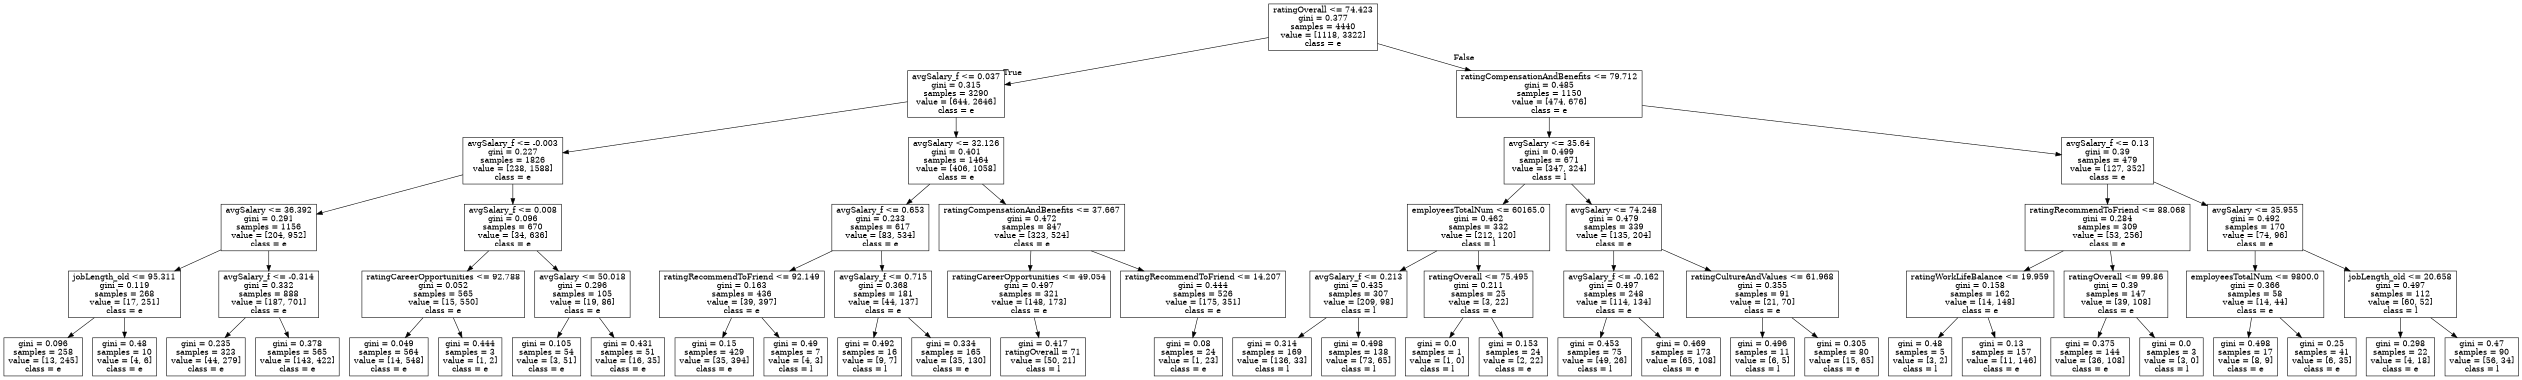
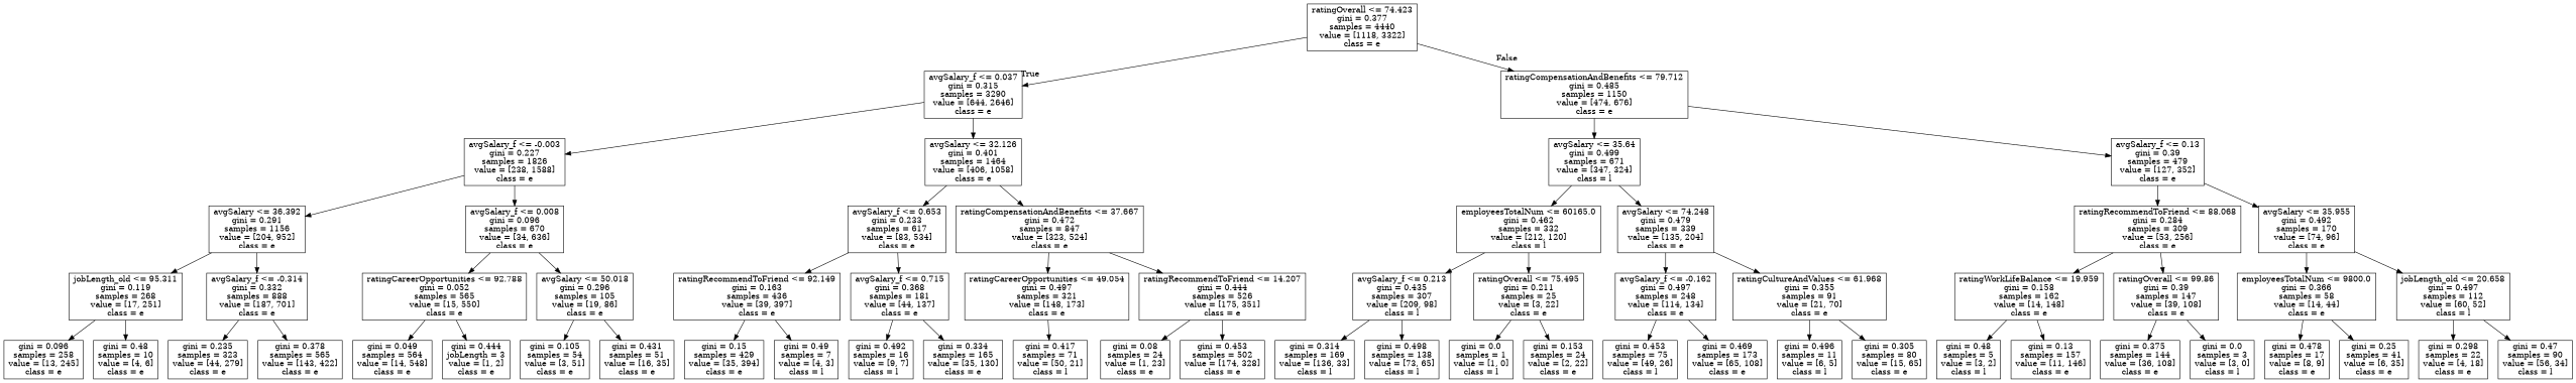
  digraph {
    node [shape=box]
    n1 [label="ratingOverall <= 74.423\ngini = 0.377\nsamples = 4440\nvalue = [1118, 3322]\nclass = e"]
    n2 [label="avgSalary_f <= 0.037\ngini = 0.315\nsamples = 3290\nvalue = [644, 2646]\nclass = e"]
    n3 [label="ratingCompensationAndBenefits <= 79.712\ngini = 0.485\nsamples = 1150\nvalue = [474, 676]\nclass = e"]
    n4 [label="avgSalary_f <= -0.003\ngini = 0.227\nsamples = 1826\nvalue = [238, 1588]\nclass = e"]
    n5 [label="avgSalary <= 32.126\ngini = 0.401\nsamples = 1464\nvalue = [406, 1058]\nclass = e"]
    n6 [label="avgSalary <= 35.64\ngini = 0.499\nsamples = 671\nvalue = [347, 324]\nclass = l"]
    n7 [label="avgSalary_f <= 0.13\ngini = 0.39\nsamples = 479\nvalue = [127, 352]\nclass = e"]
    n8 [label="avgSalary <= 36.392\ngini = 0.291\nsamples = 1156\nvalue = [204, 952]\nclass = e"]
    n9 [label="avgSalary_f <= 0.008\ngini = 0.096\nsamples = 670\nvalue = [34, 636]\nclass = e"]
    n10 [label="avgSalary_f <= 0.653\ngini = 0.233\nsamples = 617\nvalue = [83, 534]\nclass = e"]
    n11 [label="ratingCompensationAndBenefits <= 37.667\ngini = 0.472\nsamples = 847\nvalue = [323, 524]\nclass = e"]
    n12 [label="jobLength_old <= 95.311\ngini = 0.119\nsamples = 268\nvalue = [17, 251]\nclass = e"]
    n13 [label="avgSalary_f <= -0.314\ngini = 0.332\nsamples = 888\nvalue = [187, 701]\nclass = e"]
    n14 [label="ratingCareerOpportunities <= 92.788\ngini = 0.052\nsamples = 565\nvalue = [15, 550]\nclass = e"]
    n15 [label="avgSalary <= 50.018\ngini = 0.296\nsamples = 105\nvalue = [19, 86]\nclass = e"]
    n16 [label="gini = 0.096\nsamples = 258\nvalue = [13, 245]\nclass = e"]
    n17 [label="gini = 0.48\nsamples = 10\nvalue = [4, 6]\nclass = e"]
    n18 [label="gini = 0.235\nsamples = 323\nvalue = [44, 279]\nclass = e"]
    n19 [label="gini = 0.378\nsamples = 565\nvalue = [143, 422]\nclass = e"]
    n20 [label="gini = 0.049\nsamples = 564\nvalue = [14, 548]\nclass = e"]
-   n21 [label="gini = 0.444\nsamples = 3\nvalue = [1, 2]\nclass = e"]
+   n21 [label="gini = 0.444\njobLength = 3\nvalue = [1, 2]\nclass = e"]
    n22 [label="gini = 0.105\nsamples = 54\nvalue = [3, 51]\nclass = e"]
    n23 [label="gini = 0.431\nsamples = 51\nvalue = [16, 35]\nclass = e"]
    n24 [label="ratingRecommendToFriend <= 92.149\ngini = 0.163\nsamples = 436\nvalue = [39, 397]\nclass = e"]
    n25 [label="avgSalary_f <= 0.715\ngini = 0.368\nsamples = 181\nvalue = [44, 137]\nclass = e"]
    n26 [label="ratingCareerOpportunities <= 49.054\ngini = 0.497\nsamples = 321\nvalue = [148, 173]\nclass = e"]
    n27 [label="ratingRecommendToFriend <= 14.207\ngini = 0.444\nsamples = 526\nvalue = [175, 351]\nclass = e"]
    n28 [label="gini = 0.15\nsamples = 429\nvalue = [35, 394]\nclass = e"]
    n29 [label="gini = 0.49\nsamples = 7\nvalue = [4, 3]\nclass = l"]
    n30 [label="gini = 0.492\nsamples = 16\nvalue = [9, 7]\nclass = l"]
    n31 [label="gini = 0.334\nsamples = 165\nvalue = [35, 130]\nclass = e"]
-   n32 [label="gini = 0.417\nratingOverall = 71\nvalue = [50, 21]\nclass = l"]
+   n32 [label="gini = 0.417\nsamples = 71\nvalue = [50, 21]\nclass = l"]
    n33 [label="gini = 0.08\nsamples = 24\nvalue = [1, 23]\nclass = e"]
+   n34 [label="gini = 0.453\nsamples = 502\nvalue = [174, 328]\nclass = e"]
    n35 [label="employeesTotalNum <= 60165.0\ngini = 0.462\nsamples = 332\nvalue = [212, 120]\nclass = l"]
    n36 [label="avgSalary <= 74.248\ngini = 0.479\nsamples = 339\nvalue = [135, 204]\nclass = e"]
    n37 [label="ratingRecommendToFriend <= 88.068\ngini = 0.284\nsamples = 309\nvalue = [53, 256]\nclass = e"]
    n38 [label="avgSalary <= 35.955\ngini = 0.492\nsamples = 170\nvalue = [74, 96]\nclass = e"]
    n39 [label="avgSalary_f <= 0.213\ngini = 0.435\nsamples = 307\nvalue = [209, 98]\nclass = l"]
    n40 [label="ratingOverall <= 75.495\ngini = 0.211\nsamples = 25\nvalue = [3, 22]\nclass = e"]
    n41 [label="avgSalary_f <= -0.162\ngini = 0.497\nsamples = 248\nvalue = [114, 134]\nclass = e"]
    n42 [label="ratingCultureAndValues <= 61.968\ngini = 0.355\nsamples = 91\nvalue = [21, 70]\nclass = e"]
    n43 [label="gini = 0.314\nsamples = 169\nvalue = [136, 33]\nclass = l"]
    n44 [label="gini = 0.498\nsamples = 138\nvalue = [73, 65]\nclass = l"]
    n45 [label="gini = 0.0\nsamples = 1\nvalue = [1, 0]\nclass = l"]
    n46 [label="gini = 0.153\nsamples = 24\nvalue = [2, 22]\nclass = e"]
    n47 [label="gini = 0.453\nsamples = 75\nvalue = [49, 26]\nclass = l"]
    n48 [label="gini = 0.469\nsamples = 173\nvalue = [65, 108]\nclass = e"]
    n49 [label="gini = 0.496\nsamples = 11\nvalue = [6, 5]\nclass = l"]
    n50 [label="gini = 0.305\nsamples = 80\nvalue = [15, 65]\nclass = e"]
    n51 [label="ratingWorkLifeBalance <= 19.959\ngini = 0.158\nsamples = 162\nvalue = [14, 148]\nclass = e"]
    n52 [label="ratingOverall <= 99.86\ngini = 0.39\nsamples = 147\nvalue = [39, 108]\nclass = e"]
    n53 [label="employeesTotalNum <= 9800.0\ngini = 0.366\nsamples = 58\nvalue = [14, 44]\nclass = e"]
    n54 [label="jobLength_old <= 20.658\ngini = 0.497\nsamples = 112\nvalue = [60, 52]\nclass = l"]
    n55 [label="gini = 0.48\nsamples = 5\nvalue = [3, 2]\nclass = l"]
    n56 [label="gini = 0.13\nsamples = 157\nvalue = [11, 146]\nclass = e"]
    n57 [label="gini = 0.375\nsamples = 144\nvalue = [36, 108]\nclass = e"]
    n58 [label="gini = 0.0\nsamples = 3\nvalue = [3, 0]\nclass = l"]
-   n59 [label="gini = 0.498\nsamples = 17\nvalue = [8, 9]\nclass = e"]
+   n59 [label="gini = 0.478\nsamples = 17\nvalue = [8, 9]\nclass = e"]
    n60 [label="gini = 0.25\nsamples = 41\nvalue = [6, 35]\nclass = e"]
    n61 [label="gini = 0.298\nsamples = 22\nvalue = [4, 18]\nclass = e"]
    n62 [label="gini = 0.47\nsamples = 90\nvalue = [56, 34]\nclass = l"]
    n1 -> n2 [headlabel=True labelangle=45 labeldistance=2.5]
    n1 -> n3 [headlabel=False labelangle=-45 labeldistance=2.5]
    n2 -> n4
    n2 -> n5
    n3 -> n6
    n3 -> n7
    n4 -> n8
    n4 -> n9
    n5 -> n10
    n5 -> n11
    n6 -> n35
    n6 -> n36
    n7 -> n37
    n7 -> n38
    n8 -> n12
    n8 -> n13
    n9 -> n14
    n9 -> n15
    n10 -> n24
    n10 -> n25
    n11 -> n26
    n11 -> n27
    n12 -> n16
    n12 -> n17
    n13 -> n18
    n13 -> n19
    n14 -> n20
    n14 -> n21
    n15 -> n22
    n15 -> n23
    n24 -> n28
    n24 -> n29
    n25 -> n30
    n25 -> n31
    n26 -> n32
    n27 -> n33
+   n27 -> n34
    n35 -> n39
    n35 -> n40
    n36 -> n41
    n36 -> n42
    n37 -> n51
    n37 -> n52
    n38 -> n53
    n38 -> n54
    n39 -> n43
    n39 -> n44
    n40 -> n45
    n40 -> n46
    n41 -> n47
    n41 -> n48
    n42 -> n49
    n42 -> n50
    n51 -> n55
    n51 -> n56
    n52 -> n57
    n52 -> n58
    n53 -> n59
    n53 -> n60
    n54 -> n61
    n54 -> n62
  }
